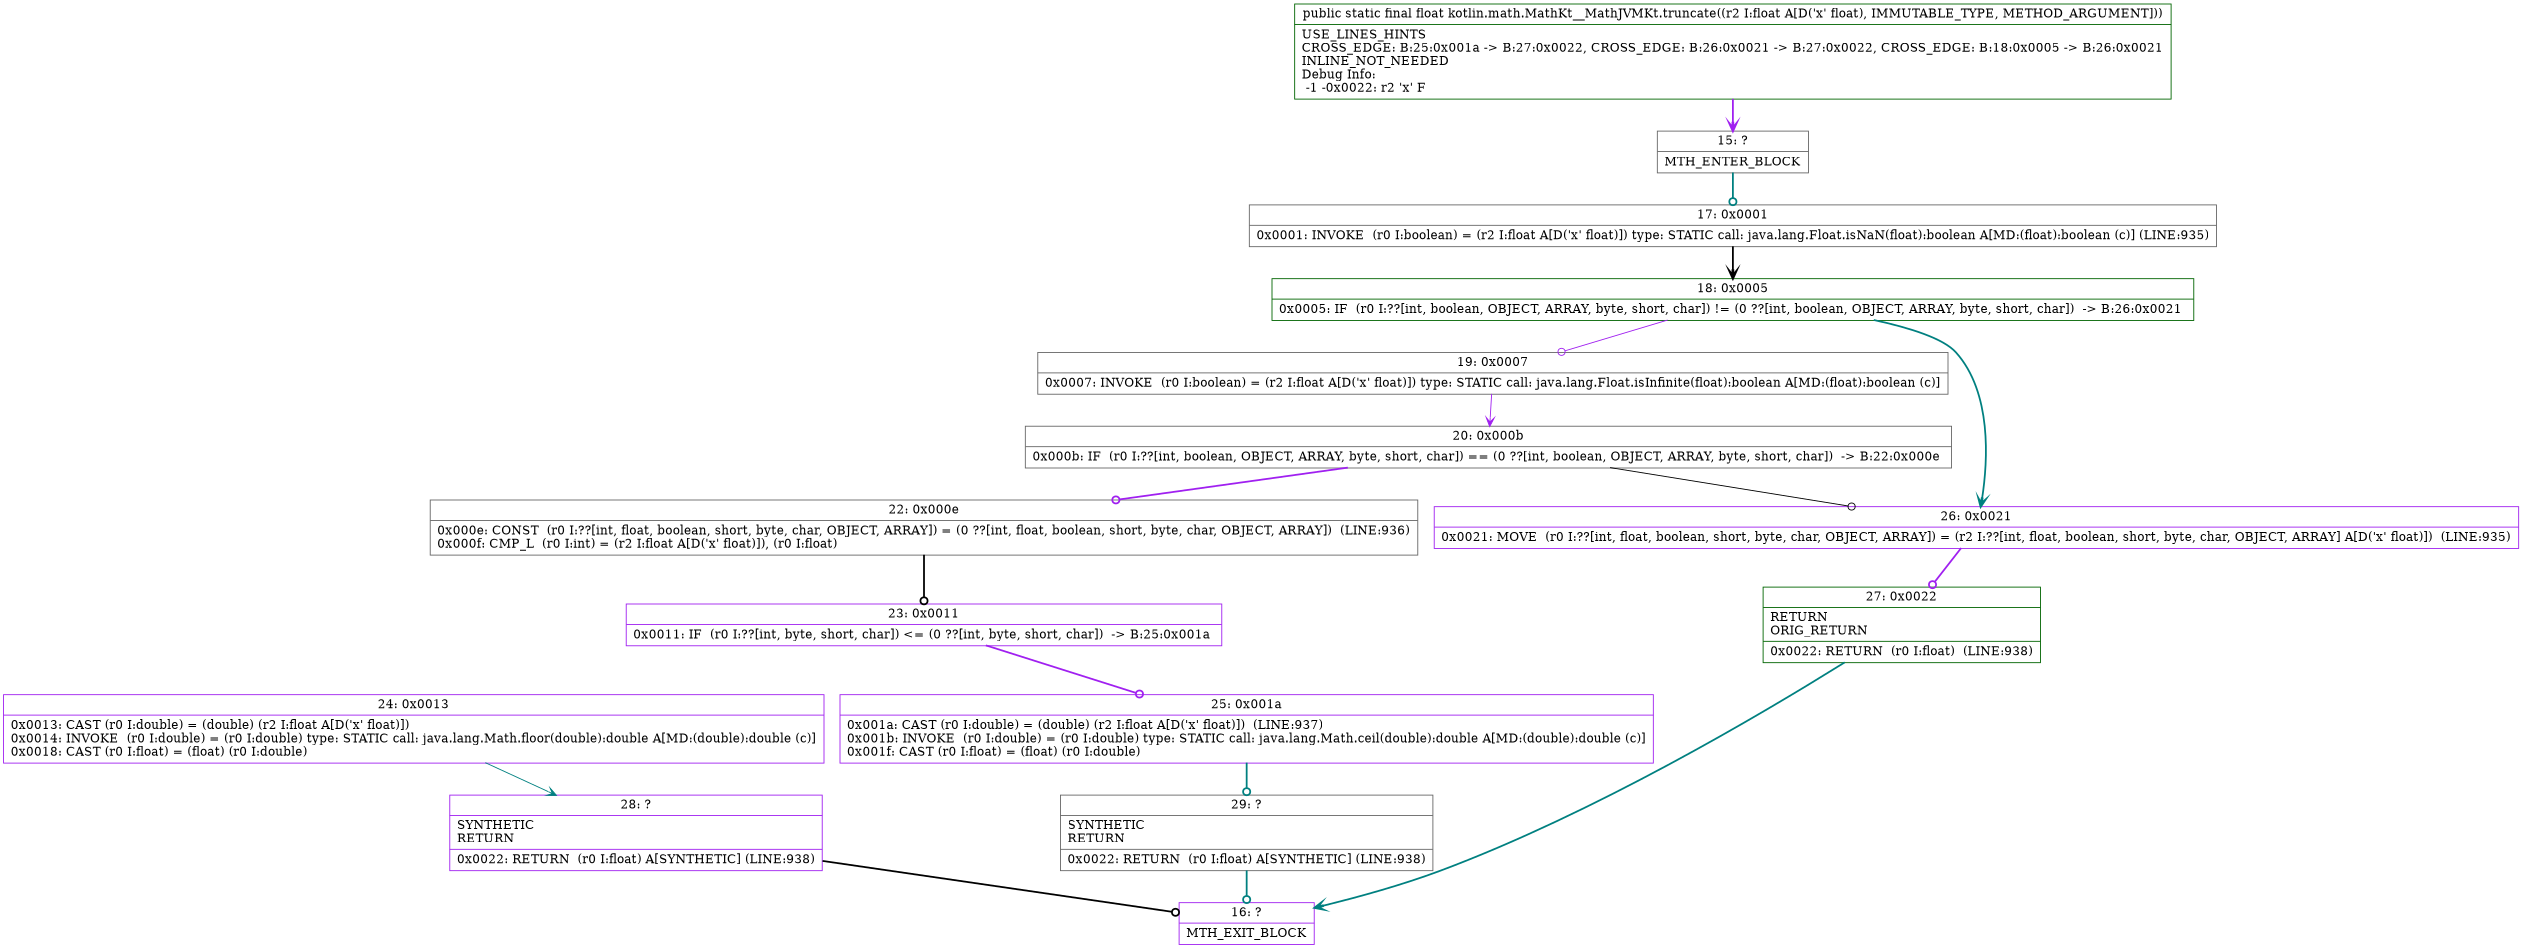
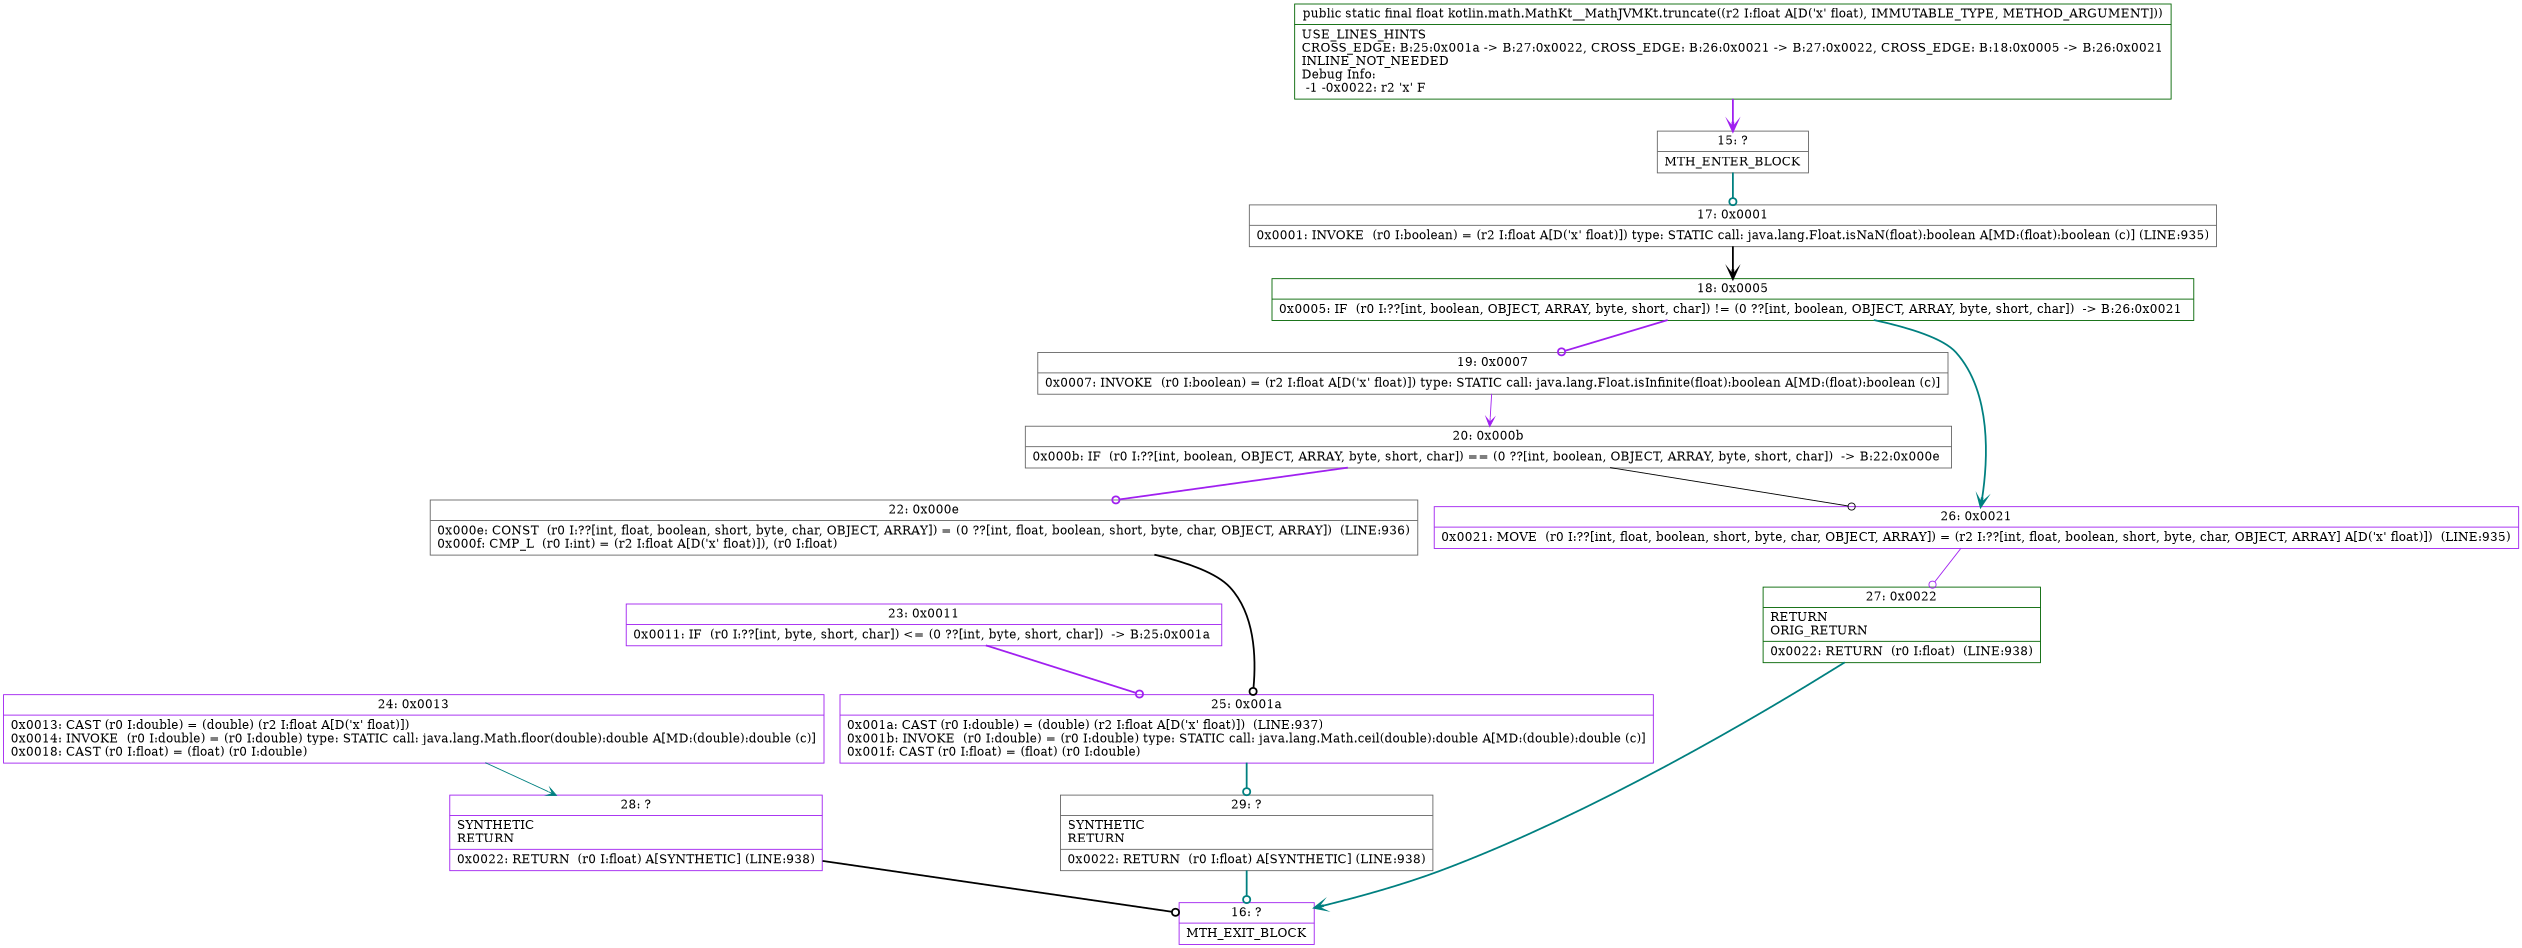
  digraph {
    node [color=gray40 shape=record]
    edge [arrowhead=odot color=teal style=bold]
    n1 [label="{15\:\ ?|MTH_ENTER_BLOCK\l}"]
    n2 [label="{17\:\ 0x0001|0x0001: INVOKE  (r0 I:boolean) = (r2 I:float A[D('x' float)]) type: STATIC call: java.lang.Float.isNaN(float):boolean A[MD:(float):boolean (c)] (LINE:935)\l}"]
    n3 [color=darkgreen label="{18\:\ 0x0005|0x0005: IF  (r0 I:??[int, boolean, OBJECT, ARRAY, byte, short, char]) != (0 ??[int, boolean, OBJECT, ARRAY, byte, short, char])  \-\> B:26:0x0021 \l}"]
    n4 [label="{19\:\ 0x0007|0x0007: INVOKE  (r0 I:boolean) = (r2 I:float A[D('x' float)]) type: STATIC call: java.lang.Float.isInfinite(float):boolean A[MD:(float):boolean (c)]\l}"]
    n5 [color=purple label="{26\:\ 0x0021|0x0021: MOVE  (r0 I:??[int, float, boolean, short, byte, char, OBJECT, ARRAY]) = (r2 I:??[int, float, boolean, short, byte, char, OBJECT, ARRAY] A[D('x' float)])  (LINE:935)\l}"]
    n6 [label="{20\:\ 0x000b|0x000b: IF  (r0 I:??[int, boolean, OBJECT, ARRAY, byte, short, char]) == (0 ??[int, boolean, OBJECT, ARRAY, byte, short, char])  \-\> B:22:0x000e \l}"]
    n7 [color=darkgreen label="{27\:\ 0x0022|RETURN\lORIG_RETURN\l|0x0022: RETURN  (r0 I:float)  (LINE:938)\l}"]
    n8 [label="{22\:\ 0x000e|0x000e: CONST  (r0 I:??[int, float, boolean, short, byte, char, OBJECT, ARRAY]) = (0 ??[int, float, boolean, short, byte, char, OBJECT, ARRAY])  (LINE:936)\l0x000f: CMP_L  (r0 I:int) = (r2 I:float A[D('x' float)]), (r0 I:float) \l}"]
    n9 [color=purple label="{23\:\ 0x0011|0x0011: IF  (r0 I:??[int, byte, short, char]) \<= (0 ??[int, byte, short, char])  \-\> B:25:0x001a \l}"]
    n10 [color=purple label="{25\:\ 0x001a|0x001a: CAST (r0 I:double) = (double) (r2 I:float A[D('x' float)])  (LINE:937)\l0x001b: INVOKE  (r0 I:double) = (r0 I:double) type: STATIC call: java.lang.Math.ceil(double):double A[MD:(double):double (c)]\l0x001f: CAST (r0 I:float) = (float) (r0 I:double) \l}"]
    n11 [color=purple label="{24\:\ 0x0013|0x0013: CAST (r0 I:double) = (double) (r2 I:float A[D('x' float)]) \l0x0014: INVOKE  (r0 I:double) = (r0 I:double) type: STATIC call: java.lang.Math.floor(double):double A[MD:(double):double (c)]\l0x0018: CAST (r0 I:float) = (float) (r0 I:double) \l}"]
    n12 [color=purple label="{28\:\ ?|SYNTHETIC\lRETURN\l|0x0022: RETURN  (r0 I:float) A[SYNTHETIC] (LINE:938)\l}"]
    n13 [label="{29\:\ ?|SYNTHETIC\lRETURN\l|0x0022: RETURN  (r0 I:float) A[SYNTHETIC] (LINE:938)\l}"]
    n14 [color=purple label="{16\:\ ?|MTH_EXIT_BLOCK\l}"]
    n15 [color=darkgreen label="{public static final float kotlin.math.MathKt__MathJVMKt.truncate((r2 I:float A[D('x' float), IMMUTABLE_TYPE, METHOD_ARGUMENT]))  | USE_LINES_HINTS\lCROSS_EDGE: B:25:0x001a \-\> B:27:0x0022, CROSS_EDGE: B:26:0x0021 \-\> B:27:0x0022, CROSS_EDGE: B:18:0x0005 \-\> B:26:0x0021\lINLINE_NOT_NEEDED\lDebug Info:\l  \-1 \-0x0022: r2 'x' F\l}"]
    n1 -> n2
    n2 -> n3 [arrowhead=vee color=black]
-   n3 -> n4 [color=purple style=solid]
+   n3 -> n4 [color=purple]
    n3 -> n5 [arrowhead=vee]
    n4 -> n6 [arrowhead=vee color=purple style=solid]
-   n5 -> n7 [color=purple]
+   n5 -> n7 [color=purple style=solid]
    n6 -> n5 [color=black style=solid]
    n6 -> n8 [color=purple]
    n7 -> n14 [arrowhead=vee]
-   n8 -> n9 [color=black]
+   n8 -> n10 [color=black]
    n9 -> n10 [color=purple]
    n10 -> n13
    n11 -> n12 [arrowhead=vee style=solid]
    n12 -> n14 [color=black]
    n13 -> n14
    n15 -> n1 [arrowhead=vee color=purple]
  }
